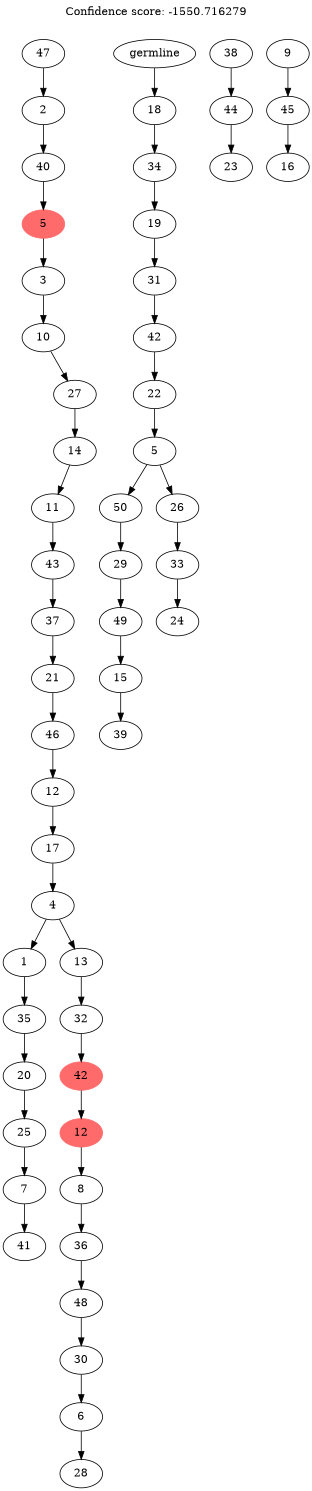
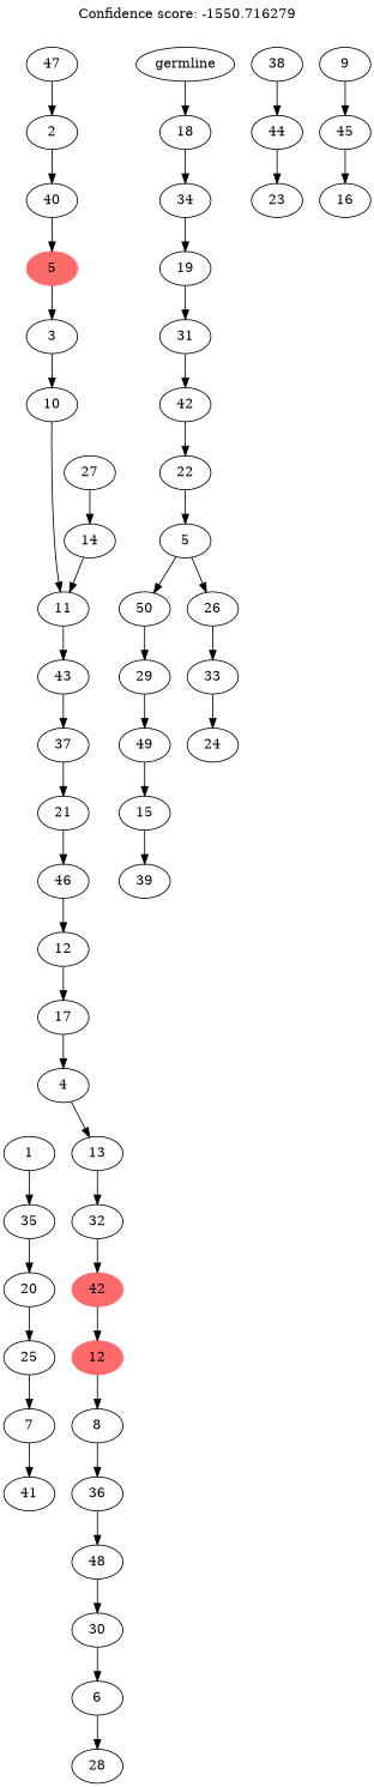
  digraph {
    label="Confidence score: -1550.716279"
    labelloc=t
    n1 [label=7]
    n2 [label=41]
    n3 [label=25]
    n4 [label=20]
    n5 [label=35]
    n6 [label=1]
    n7 [label=6]
    n8 [label=28]
    n9 [label=30]
    n10 [label=48]
    n11 [label=36]
    n12 [label=8]
    n13 [color=indianred1 label=12 style=filled]
    n14 [color=indianred1 label=42 style=filled]
    n15 [label=32]
    n16 [label=13]
    n17 [label=4]
    n18 [label=17]
    n19 [label=12]
    n20 [label=46]
    n21 [label=21]
    n22 [label=37]
    n23 [label=43]
    n24 [label=11]
    n25 [label=14]
    n26 [label=27]
    n27 [label=10]
    n28 [label=3]
    n29 [color=indianred1 label=5 style=filled]
    n30 [label=40]
    n31 [label=2]
    n32 [label=47]
    n33 [label=39]
    n34 [label=15]
    n35 [label=49]
    n36 [label=29]
    n37 [label=50]
    n38 [label=44]
    n39 [label=23]
    n40 [label=38]
    n41 [label=16]
    n42 [label=45]
    n43 [label=9]
    n44 [label=24]
    n45 [label=33]
    n46 [label=26]
    n47 [label=5]
    n48 [label=22]
    n49 [label=42]
    n50 [label=31]
    n51 [label=19]
    n52 [label=34]
    n53 [label=18]
    n54 [label=germline]
    n1 -> n2
    n3 -> n1
    n4 -> n3
    n5 -> n4
    n6 -> n5
    n7 -> n8
    n9 -> n7
    n10 -> n9
    n11 -> n10
    n12 -> n11
    n13 -> n12
    n14 -> n13
    n15 -> n14
    n16 -> n15
-   n17 -> n6
    n17 -> n16
    n18 -> n17
    n19 -> n18
    n20 -> n19
    n21 -> n20
    n22 -> n21
    n23 -> n22
    n24 -> n23
    n25 -> n24
    n26 -> n25
-   n27 -> n26
+   n27 -> n24
    n28 -> n27
    n29 -> n28
    n30 -> n29
    n31 -> n30
    n32 -> n31
    n34 -> n33
    n35 -> n34
    n36 -> n35
    n37 -> n36
    n38 -> n39
    n40 -> n38
    n42 -> n41
    n43 -> n42
    n45 -> n44
    n46 -> n45
    n47 -> n37
    n47 -> n46
    n48 -> n47
    n49 -> n48
    n50 -> n49
    n51 -> n50
    n52 -> n51
    n53 -> n52
    n54 -> n53
  }
